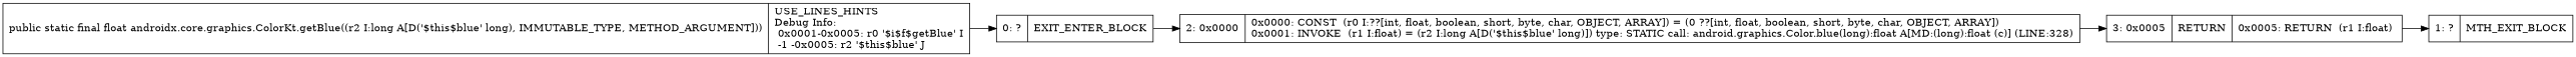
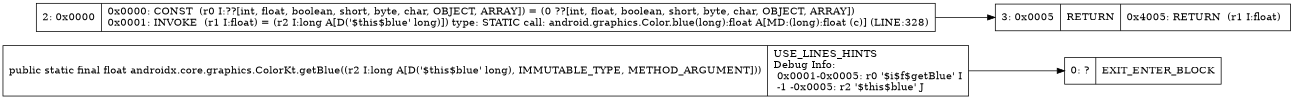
  digraph {
    rankdir=LR
    node [shape=record]
    n1 [label="{0\:\ ?|EXIT_ENTER_BLOCK\l}"]
    n2 [label="{2\:\ 0x0000|0x0000: CONST  (r0 I:??[int, float, boolean, short, byte, char, OBJECT, ARRAY]) = (0 ??[int, float, boolean, short, byte, char, OBJECT, ARRAY]) \l0x0001: INVOKE  (r1 I:float) = (r2 I:long A[D('$this$blue' long)]) type: STATIC call: android.graphics.Color.blue(long):float A[MD:(long):float (c)] (LINE:328)\l}"]
-   n3 [label="{3\:\ 0x0005|RETURN\l|0x0005: RETURN  (r1 I:float) \l}"]
-   n4 [label="{1\:\ ?|MTH_EXIT_BLOCK\l}"]
+   n3 [label="{3\:\ 0x0005|RETURN\l|0x4005: RETURN  (r1 I:float) \l}"]
    n5 [label="{public static final float androidx.core.graphics.ColorKt.getBlue((r2 I:long A[D('$this$blue' long), IMMUTABLE_TYPE, METHOD_ARGUMENT]))  | USE_LINES_HINTS\lDebug Info:\l  0x0001\-0x0005: r0 '$i$f$getBlue' I\l  \-1 \-0x0005: r2 '$this$blue' J\l}"]
-   n1 -> n2
    n2 -> n3
-   n3 -> n4
    n5 -> n1
  }
